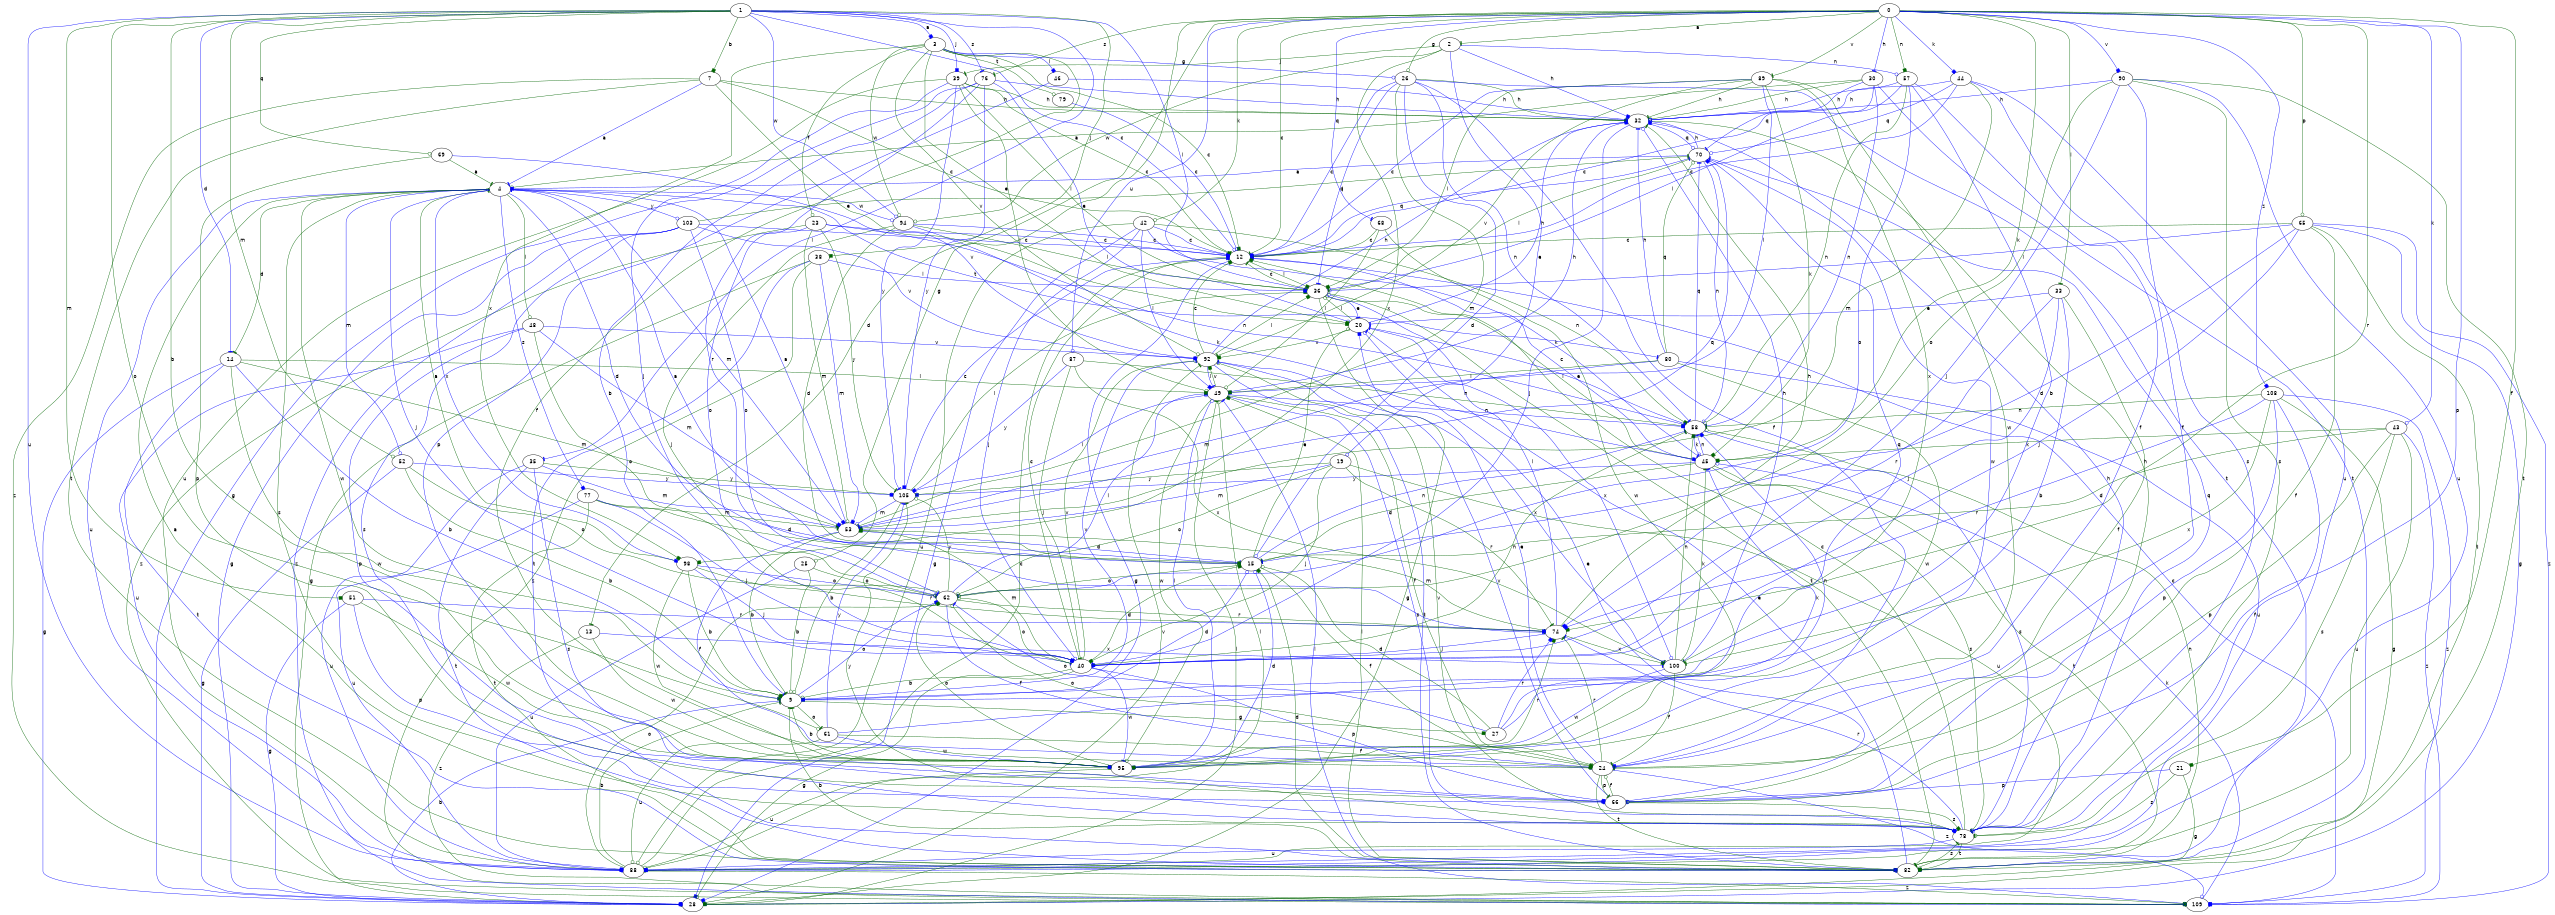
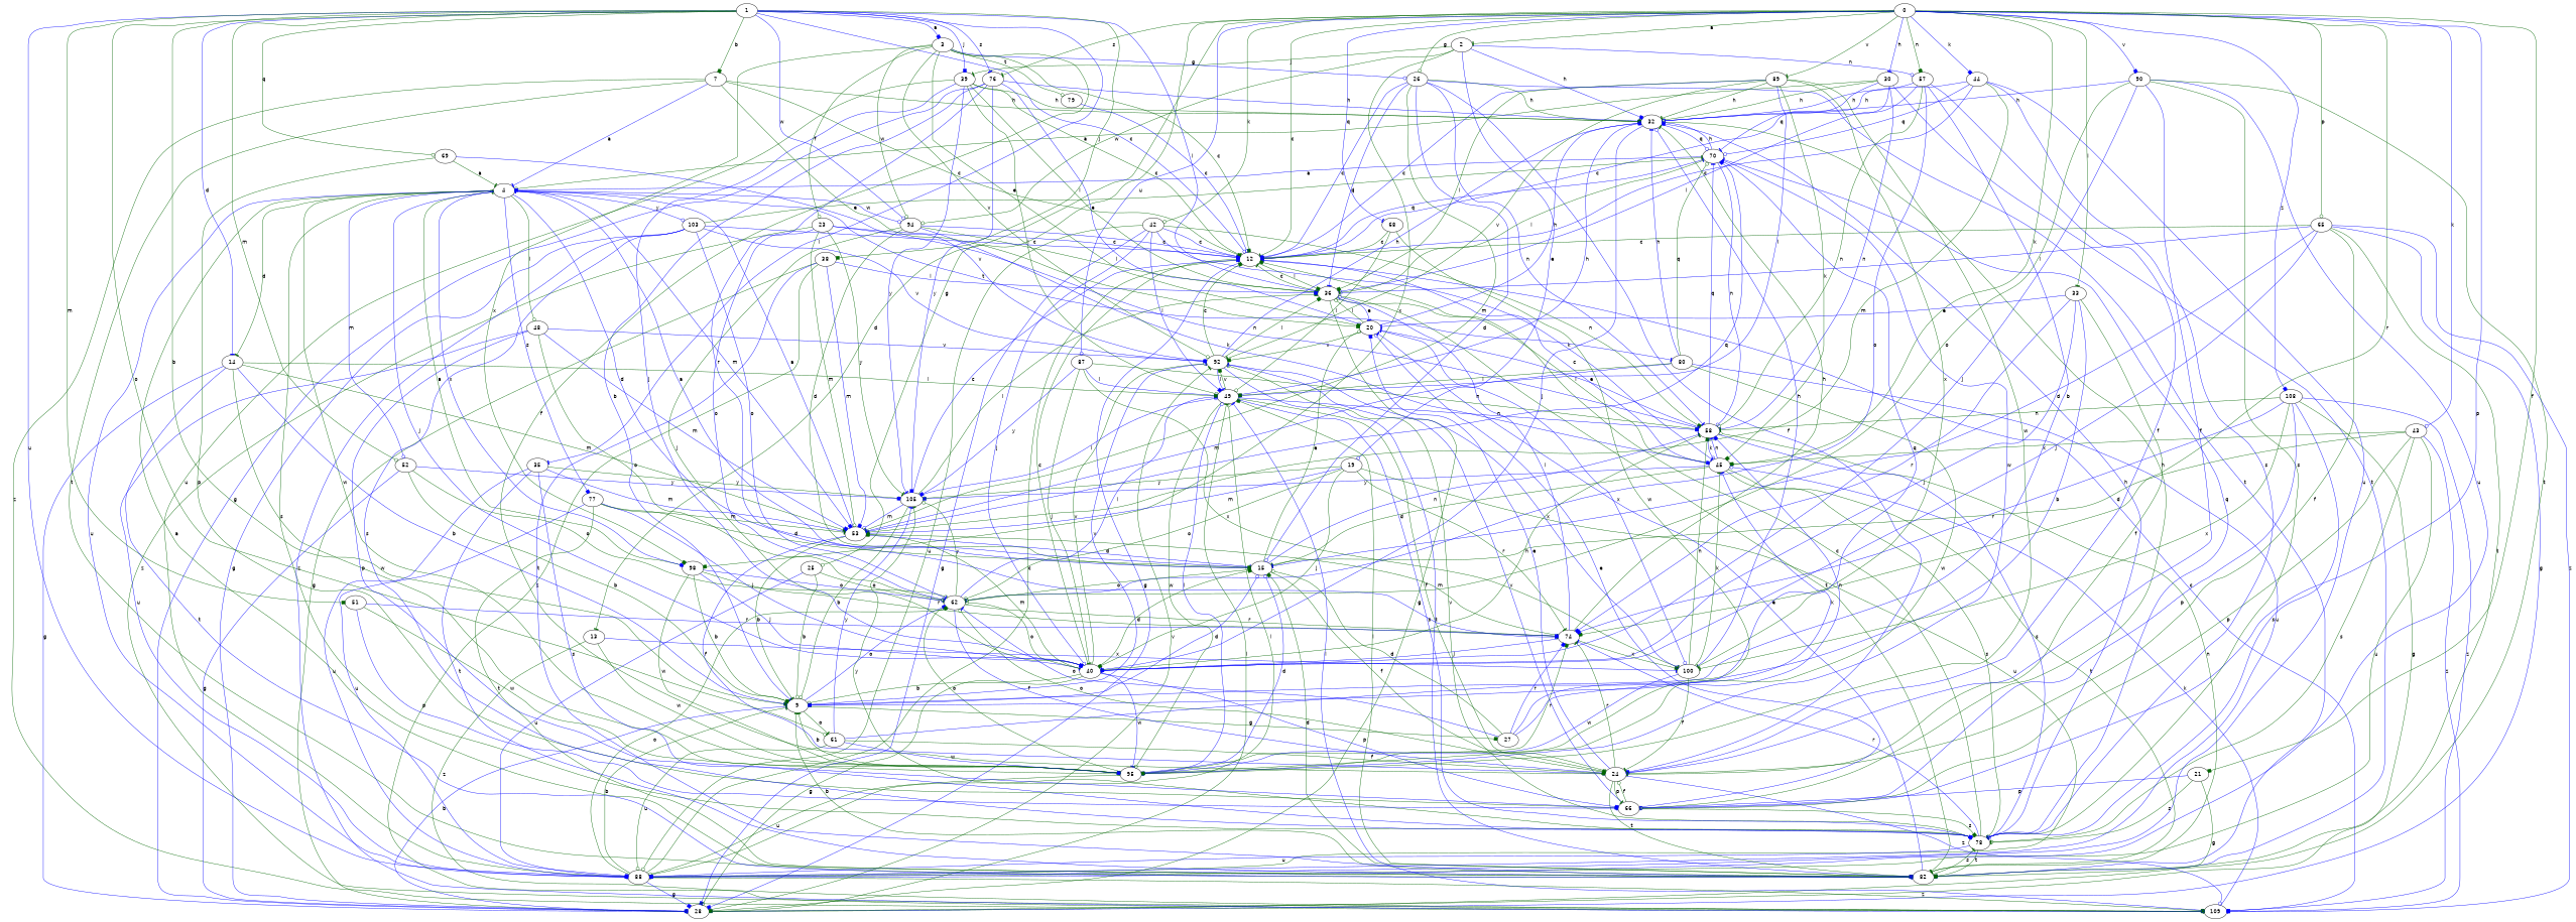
  strict digraph {
    fontname="DejaVu Sans"
    node [fontname="DejaVu Sans"]
    edge [arrowhead=odot color=blue fontname="DejaVu Sans"]
    0
    2
    12
    13
    21
    25
    26
    30
    33
    42
    43
    44
    45
    57
    65
    66
    68
    74
    76
    87
    89
    90
    108
    39
    94
    19
    32
    98
    36
    28
    70
    95
    109
    100
    78
    9
    88
    62
    24
    15
    53
    82
    58
    4
    20
    40
    49
    105
    92
    1
    3
    7
    14
    35
    38
    51
    52
    61
    69
    23
-   46
    79
    27
    48
    77
    80
    103
    0 -> 2 [arrowhead=tee color=darkgreen label=a]
    0 -> 12 [arrowhead=tee color=darkgreen label=c]
    0 -> 13 [arrowhead=tee color=darkgreen label=d]
    0 -> 21 [arrowhead=box color=darkgreen label=f]
    0 -> 25 [color=darkgreen label=g]
    0 -> 26 [color=darkgreen label=g]
    0 -> 30 [arrowhead=tee label=h]
    0 -> 33 [arrowhead=tee color=darkgreen label=i]
    0 -> 42 [color=darkgreen label=k]
    0 -> 43 [label=k]
    0 -> 44 [arrowhead=box label=k]
    0 -> 45 [color=darkgreen label=k]
    0 -> 57 [arrowhead=box color=darkgreen label=n]
    0 -> 65 [color=darkgreen label=p]
    0 -> 66 [arrowhead=tee label=p]
    0 -> 68 [arrowhead=tee label=q]
    0 -> 74 [arrowhead=box color=darkgreen label=r]
    0 -> 76 [arrowhead=tee color=darkgreen label=s]
    0 -> 87 [label=u]
    0 -> 89 [arrowhead=tee color=darkgreen label=v]
    0 -> 90 [arrowhead=box label=v]
    0 -> 108 [arrowhead=box label=z]
    2 -> 57 [label=n]
    2 -> 39 [arrowhead=tee color=darkgreen label=j]
    2 -> 94 [color=darkgreen label=w]
    2 -> 19 [label=e]
    2 -> 32 [arrowhead=box label=h]
    2 -> 98 [arrowhead=box color=darkgreen label=x]
    12 -> 36 [arrowhead=box color=darkgreen label=i]
    12 -> 28 [arrowhead=box label=g]
    12 -> 70 [arrowhead=tee label=q]
    13 -> 95 [color=darkgreen label=w]
    13 -> 109 [arrowhead=box color=darkgreen label=z]
    13 -> 100 [arrowhead=tee label=x]
    21 -> 66 [label=p]
    21 -> 28 [arrowhead=box color=darkgreen label=g]
    21 -> 78 [arrowhead=tee color=darkgreen label=s]
    25 -> 9 [color=darkgreen label=b]
    25 -> 88 [label=u]
    25 -> 62 [arrowhead=tee color=darkgreen label=o]
    26 -> 12 [arrowhead=tee label=c]
    26 -> 32 [arrowhead=box color=darkgreen label=h]
    26 -> 36 [arrowhead=tee label=i]
    26 -> 24 [arrowhead=box label=f]
    26 -> 15 [label=d]
    26 -> 53 [arrowhead=tee color=darkgreen label=m]
    26 -> 82 [arrowhead=box label=t]
    26 -> 58 [arrowhead=tee label=n]
    30 -> 12 [arrowhead=box label=c]
    30 -> 32 [color=darkgreen label=h]
    30 -> 70 [arrowhead=tee label=q]
    30 -> 82 [arrowhead=box label=t]
    30 -> 58 [arrowhead=tee label=n]
    30 -> 4 [color=darkgreen label=a]
    33 -> 74 [arrowhead=box label=r]
    33 -> 9 [arrowhead=box label=b]
    33 -> 24 [arrowhead=tee color=darkgreen label=f]
    33 -> 20 [arrowhead=tee label=e]
    33 -> 40 [arrowhead=tee label=j]
    42 -> 12 [arrowhead=box label=c]
    42 -> 45 [arrowhead=tee label=k]
    42 -> 28 [arrowhead=box label=g]
    42 -> 88 [color=darkgreen label=u]
    42 -> 58 [arrowhead=box color=darkgreen label=n]
    42 -> 40 [label=j]
    42 -> 49 [arrowhead=box label=l]
    43 -> 45 [arrowhead=box color=darkgreen label=k]
    43 -> 66 [color=darkgreen label=p]
    43 -> 109 [arrowhead=tee label=z]
    43 -> 78 [color=darkgreen label=s]
    43 -> 88 [arrowhead=tee color=darkgreen label=u]
    43 -> 15 [arrowhead=tee color=darkgreen label=d]
    44 -> 12 [arrowhead=box label=c]
    44 -> 32 [label=h]
    44 -> 70 [label=q]
    44 -> 78 [arrowhead=tee label=s]
    44 -> 88 [label=u]
    44 -> 53 [arrowhead=box color=darkgreen label=m]
    45 -> 12 [arrowhead=tee label=c]
    45 -> 36 [color=darkgreen label=i]
    45 -> 78 [color=darkgreen label=s]
    45 -> 15 [arrowhead=tee color=darkgreen label=d]
    45 -> 82 [arrowhead=tee color=darkgreen label=t]
    45 -> 58 [arrowhead=tee label=n]
    45 -> 105 [arrowhead=box label=y]
    57 -> 32 [label=h]
    57 -> 36 [label=i]
    57 -> 9 [arrowhead=box label=b]
    57 -> 62 [arrowhead=tee label=o]
    57 -> 24 [arrowhead=tee label=f]
    57 -> 58 [color=darkgreen label=n]
    65 -> 12 [color=darkgreen label=c]
    65 -> 36 [label=i]
    65 -> 28 [label=g]
    65 -> 109 [arrowhead=box label=z]
    65 -> 24 [arrowhead=tee color=darkgreen label=f]
    65 -> 15 [arrowhead=tee label=d]
    65 -> 82 [arrowhead=box color=darkgreen label=t]
    65 -> 40 [arrowhead=box label=j]
    66 -> 32 [color=darkgreen label=h]
    66 -> 78 [arrowhead=box color=darkgreen label=s]
    66 -> 24 [color=darkgreen label=f]
    66 -> 20 [label=e]
    66 -> 92 [arrowhead=tee label=v]
    68 -> 12 [arrowhead=box color=darkgreen label=c]
    68 -> 95 [color=darkgreen label=w]
    68 -> 49 [color=darkgreen label=l]
    74 -> 32 [arrowhead=tee color=darkgreen label=h]
    74 -> 36 [label=i]
    74 -> 100 [arrowhead=box color=darkgreen label=x]
    74 -> 53 [arrowhead=box color=darkgreen label=m]
    74 -> 40 [label=j]
    76 -> 74 [arrowhead=box label=r]
    76 -> 32 [label=h]
    76 -> 28 [arrowhead=tee label=g]
    76 -> 9 [arrowhead=tee label=b]
    76 -> 20 [label=e]
    76 -> 105 [arrowhead=box label=y]
    87 -> 100 [arrowhead=tee color=darkgreen label=x]
    87 -> 58 [arrowhead=box color=darkgreen label=n]
    87 -> 40 [arrowhead=tee color=darkgreen label=j]
+   87 -> 49 [label=l]
    87 -> 105 [arrowhead=box label=y]
    89 -> 12 [arrowhead=box label=c]
    89 -> 45 [arrowhead=box color=darkgreen label=k]
    89 -> 32 [arrowhead=tee color=darkgreen label=h]
    89 -> 36 [arrowhead=box color=darkgreen label=i]
    89 -> 95 [color=darkgreen label=w]
    89 -> 100 [arrowhead=tee color=darkgreen label=x]
    89 -> 49 [arrowhead=box label=l]
    89 -> 92 [arrowhead=tee color=darkgreen label=v]
    90 -> 32 [label=h]
    90 -> 78 [arrowhead=tee color=darkgreen label=s]
    90 -> 88 [arrowhead=box label=u]
    90 -> 62 [color=darkgreen label=o]
    90 -> 24 [label=f]
    90 -> 82 [color=darkgreen label=t]
    90 -> 40 [arrowhead=tee label=j]
    108 -> 66 [label=p]
    108 -> 74 [arrowhead=box label=r]
    108 -> 28 [color=darkgreen label=g]
    108 -> 109 [arrowhead=box label=z]
    108 -> 100 [arrowhead=tee color=darkgreen label=x]
-   108 -> 78 [label=f]
+   108 -> 78 [label=s]
    108 -> 58 [arrowhead=tee color=darkgreen label=n]
    39 -> 12 [arrowhead=tee color=darkgreen label=c]
    39 -> 32 [arrowhead=tee color=darkgreen label=h]
    39 -> 36 [arrowhead=box color=darkgreen label=i]
    39 -> 88 [arrowhead=tee color=darkgreen label=u]
    39 -> 40 [arrowhead=box label=j]
    39 -> 49 [color=darkgreen label=l]
    39 -> 105 [arrowhead=tee label=y]
    94 -> 12 [arrowhead=box label=c]
    94 -> 45 [arrowhead=box label=k]
    94 -> 36 [color=darkgreen label=i]
    94 -> 15 [color=darkgreen label=d]
    94 -> 40 [arrowhead=tee color=darkgreen label=j]
    19 -> 74 [arrowhead=tee color=darkgreen label=r]
    19 -> 88 [arrowhead=tee color=darkgreen label=u]
    19 -> 62 [color=darkgreen label=o]
    19 -> 53 [label=m]
    19 -> 40 [arrowhead=box color=darkgreen label=j]
    19 -> 105 [color=darkgreen label=y]
    32 -> 70 [label=q]
    32 -> 40 [arrowhead=tee label=j]
    98 -> 74 [arrowhead=tee color=darkgreen label=r]
    98 -> 95 [arrowhead=tee color=darkgreen label=w]
    98 -> 9 [arrowhead=tee color=darkgreen label=b]
    98 -> 62 [label=o]
    98 -> 4 [arrowhead=tee color=darkgreen label=a]
    98 -> 40 [arrowhead=tee label=j]
    36 -> 12 [arrowhead=tee color=darkgreen label=c]
    36 -> 28 [arrowhead=tee color=darkgreen label=g]
    36 -> 82 [arrowhead=tee color=darkgreen label=t]
    36 -> 20 [arrowhead=tee label=e]
    28 -> 9 [arrowhead=tee label=b]
    28 -> 49 [arrowhead=tee color=darkgreen label=l]
    28 -> 92 [arrowhead=tee color=darkgreen label=v]
    70 -> 32 [label=h]
    70 -> 36 [arrowhead=tee color=darkgreen label=i]
    70 -> 95 [label=w]
    70 -> 58 [label=n]
    70 -> 4 [arrowhead=box label=a]
    95 -> 74 [arrowhead=box color=darkgreen label=r]
    95 -> 9 [arrowhead=tee color=darkgreen label=b]
    95 -> 88 [color=darkgreen label=u]
    95 -> 62 [color=darkgreen label=o]
    95 -> 15 [label=d]
    95 -> 49 [label=l]
    109 -> 12 [arrowhead=box label=c]
    109 -> 45 [label=k]
    109 -> 49 [arrowhead=tee label=l]
    100 -> 45 [arrowhead=tee color=darkgreen label=k]
    100 -> 32 [label=h]
    100 -> 95 [arrowhead=box label=w]
    100 -> 24 [arrowhead=tee color=darkgreen label=f]
    100 -> 58 [arrowhead=box color=darkgreen label=n]
    78 -> 12 [arrowhead=box color=darkgreen label=c]
    78 -> 74 [arrowhead=tee label=r]
    78 -> 32 [arrowhead=box label=h]
    78 -> 70 [arrowhead=tee label=q]
    78 -> 88 [arrowhead=box label=u]
    78 -> 82 [arrowhead=box color=darkgreen label=t]
    78 -> 105 [arrowhead=tee color=darkgreen label=y]
    78 -> 92 [color=darkgreen label=v]
    9 -> 62 [arrowhead=box label=o]
    9 -> 15 [label=d]
    9 -> 92 [arrowhead=tee label=v]
    9 -> 61 [arrowhead=tee color=darkgreen label=o]
    9 -> 27 [arrowhead=box color=darkgreen label=g]
    88 -> 12 [arrowhead=tee color=darkgreen label=c]
-   51 -> 28 [arrowhead=box label=g]
+   88 -> 28 [arrowhead=box label=g]
    88 -> 109 [color=darkgreen label=z]
    88 -> 9 [arrowhead=tee color=darkgreen label=b]
    88 -> 62 [arrowhead=box color=darkgreen label=o]
    88 -> 49 [color=darkgreen label=l]
    62 -> 74 [arrowhead=tee color=darkgreen label=r]
    62 -> 24 [arrowhead=tee label=f]
    62 -> 49 [arrowhead=box label=l]
    62 -> 105 [color=darkgreen label=y]
    24 -> 66 [arrowhead=tee color=darkgreen label=p]
    24 -> 74 [arrowhead=tee color=darkgreen label=r]
    24 -> 109 [label=z]
    24 -> 62 [color=darkgreen label=o]
    24 -> 82 [arrowhead=box color=darkgreen label=t]
    24 -> 20 [arrowhead=box label=e]
    15 -> 62 [color=darkgreen label=o]
    15 -> 24 [arrowhead=box color=darkgreen label=f]
    15 -> 58 [arrowhead=tee label=n]
    15 -> 4 [arrowhead=tee label=a]
    15 -> 20 [color=darkgreen label=e]
    53 -> 70 [arrowhead=box label=q]
    53 -> 9 [arrowhead=tee color=darkgreen label=b]
    53 -> 24 [label=f]
    53 -> 15 [arrowhead=tee label=d]
    53 -> 4 [arrowhead=tee label=a]
    82 -> 78 [arrowhead=tee color=darkgreen label=s]
    82 -> 9 [arrowhead=tee color=darkgreen label=b]
    82 -> 15 [arrowhead=box color=darkgreen label=d]
    82 -> 58 [color=darkgreen label=n]
    82 -> 4 [color=darkgreen label=a]
    82 -> 20 [arrowhead=tee label=e]
    82 -> 49 [arrowhead=box color=darkgreen label=l]
    58 -> 45 [label=k]
    58 -> 70 [arrowhead=tee label=q]
    58 -> 78 [label=s]
    58 -> 20 [arrowhead=tee label=e]
    4 -> 94 [label=w]
    4 -> 98 [arrowhead=box label=x]
    4 -> 95 [arrowhead=tee color=darkgreen label=w]
    4 -> 78 [color=darkgreen label=s]
    4 -> 88 [arrowhead=tee label=u]
    4 -> 15 [label=d]
    4 -> 53 [arrowhead=box label=m]
    4 -> 40 [arrowhead=tee label=j]
    4 -> 14 [arrowhead=tee color=darkgreen label=d]
    4 -> 52 [label=m]
    4 -> 48 [color=darkgreen label=l]
    4 -> 77 [arrowhead=box label=s]
    4 -> 80 [arrowhead=tee label=t]
    4 -> 103 [label=y]
    20 -> 32 [label=h]
    20 -> 36 [color=darkgreen label=i]
    20 -> 100 [label=x]
    20 -> 92 [arrowhead=box color=darkgreen label=v]
    40 -> 12 [arrowhead=tee color=darkgreen label=c]
    40 -> 66 [arrowhead=box label=p]
    40 -> 28 [color=darkgreen label=g]
    40 -> 95 [arrowhead=tee label=w]
    40 -> 9 [color=darkgreen label=b]
    40 -> 62 [color=darkgreen label=o]
    40 -> 15 [arrowhead=box color=darkgreen label=d]
    40 -> 53 [arrowhead=box color=darkgreen label=m]
    40 -> 58 [arrowhead=tee color=darkgreen label=n]
    40 -> 92 [color=darkgreen label=v]
    49 -> 32 [arrowhead=box label=h]
    49 -> 95 [color=darkgreen label=w]
    49 -> 78 [arrowhead=box label=s]
    49 -> 24 [color=darkgreen label=f]
    49 -> 58 [arrowhead=box label=n]
    49 -> 92 [arrowhead=box color=darkgreen label=v]
    105 -> 12 [arrowhead=box label=c]
    105 -> 36 [arrowhead=box color=darkgreen label=i]
    105 -> 9 [color=darkgreen label=b]
    105 -> 53 [label=m]
    105 -> 49 [label=l]
    92 -> 12 [arrowhead=box color=darkgreen label=c]
    92 -> 32 [arrowhead=tee label=h]
    92 -> 36 [arrowhead=box color=darkgreen label=i]
    92 -> 100 [label=x]
    92 -> 82 [arrowhead=box label=t]
    92 -> 49 [arrowhead=tee label=l]
    1 -> 12 [label=c]
    1 -> 76 [arrowhead=tee label=s]
    1 -> 39 [arrowhead=box label=j]
    1 -> 94 [label=w]
    1 -> 36 [label=i]
    1 -> 9 [arrowhead=box color=darkgreen label=b]
    1 -> 88 [label=u]
    1 -> 3 [arrowhead=box label=a]
    1 -> 7 [arrowhead=box color=darkgreen label=b]
    1 -> 14 [arrowhead=tee label=d]
    1 -> 35 [arrowhead=tee label=i]
    1 -> 38 [arrowhead=box color=darkgreen label=j]
    1 -> 51 [arrowhead=box color=darkgreen label=m]
    1 -> 52 [color=darkgreen label=m]
    1 -> 61 [color=darkgreen label=o]
    1 -> 69 [color=darkgreen label=q]
    3 -> 12 [arrowhead=box color=darkgreen label=c]
    3 -> 26 [label=g]
    3 -> 94 [color=darkgreen label=w]
    3 -> 98 [arrowhead=box color=darkgreen label=x]
    3 -> 24 [color=darkgreen label=f]
    3 -> 20 [arrowhead=box color=darkgreen label=e]
    3 -> 92 [color=darkgreen label=v]
    3 -> 23 [color=darkgreen label=f]
-   3 -> 46 [arrowhead=box label=l]
    3 -> 79 [color=darkgreen label=t]
    7 -> 12 [arrowhead=box color=darkgreen label=c]
    7 -> 32 [color=darkgreen label=h]
    7 -> 109 [arrowhead=tee color=darkgreen label=z]
    7 -> 82 [arrowhead=tee color=darkgreen label=t]
    7 -> 4 [arrowhead=tee label=a]
    7 -> 20 [arrowhead=box color=darkgreen label=e]
    14 -> 28 [arrowhead=box label=g]
    14 -> 95 [arrowhead=box color=darkgreen label=w]
    14 -> 9 [label=b]
    14 -> 53 [arrowhead=box color=darkgreen label=m]
    14 -> 82 [arrowhead=box label=t]
    14 -> 49 [arrowhead=box color=darkgreen label=l]
    35 -> 78 [arrowhead=tee label=s]
    35 -> 88 [label=u]
    35 -> 53 [arrowhead=tee label=m]
    35 -> 82 [arrowhead=tee label=t]
    35 -> 105 [color=darkgreen label=y]
    38 -> 36 [arrowhead=box label=i]
    38 -> 28 [arrowhead=tee color=darkgreen label=g]
    38 -> 109 [arrowhead=box color=darkgreen label=z]
    38 -> 53 [arrowhead=box label=m]
    38 -> 82 [arrowhead=tee label=t]
    51 -> 66 [arrowhead=tee label=p]
    51 -> 74 [arrowhead=box label=r]
    51 -> 95 [color=darkgreen label=w]
    52 -> 28 [label=g]
    52 -> 9 [arrowhead=box color=darkgreen label=b]
    52 -> 62 [color=darkgreen label=o]
    52 -> 105 [arrowhead=box label=y]
-   61 -> 70 [label=q]
+   61 -> 70 [arrowhead=tee label=q]
    61 -> 95 [arrowhead=box label=w]
    61 -> 88 [color=darkgreen label=u]
    61 -> 24 [arrowhead=box color=darkgreen label=f]
    61 -> 105 [arrowhead=tee label=y]
    69 -> 66 [color=darkgreen label=p]
    69 -> 4 [arrowhead=tee color=darkgreen label=a]
    69 -> 92 [label=v]
    23 -> 12 [label=c]
    23 -> 109 [arrowhead=box color=darkgreen label=z]
    23 -> 62 [label=o]
    23 -> 53 [color=darkgreen label=m]
    23 -> 58 [arrowhead=tee label=n]
    23 -> 105 [arrowhead=tee color=darkgreen label=y]
-   46 -> 66 [arrowhead=tee label=p]
-   46 -> 32 [arrowhead=tee label=h]
    79 -> 12 [label=c]
    27 -> 45 [arrowhead=tee label=k]
    27 -> 74 [arrowhead=box label=r]
    27 -> 62 [arrowhead=tee label=o]
    27 -> 15 [color=darkgreen label=d]
    27 -> 58 [arrowhead=box label=n]
    48 -> 66 [arrowhead=box label=p]
    48 -> 88 [arrowhead=box label=u]
    48 -> 62 [color=darkgreen label=o]
    48 -> 53 [arrowhead=box label=m]
    48 -> 92 [arrowhead=box label=v]
    77 -> 88 [arrowhead=box label=u]
    77 -> 15 [arrowhead=box color=darkgreen label=d]
    77 -> 53 [arrowhead=tee color=darkgreen label=m]
    77 -> 82 [color=darkgreen label=t]
    77 -> 40 [arrowhead=box label=j]
    80 -> 32 [arrowhead=tee label=h]
    80 -> 70 [color=darkgreen label=q]
    80 -> 95 [arrowhead=box color=darkgreen label=w]
    80 -> 88 [arrowhead=box label=u]
    80 -> 53 [arrowhead=tee label=m]
    80 -> 49 [arrowhead=box color=darkgreen label=l]
    103 -> 12 [arrowhead=box label=c]
    103 -> 28 [arrowhead=tee label=g]
    103 -> 70 [arrowhead=tee color=darkgreen label=q]
    103 -> 109 [label=z]
    103 -> 78 [arrowhead=box label=s]
    103 -> 62 [arrowhead=tee label=o]
    103 -> 92 [label=v]
  }
